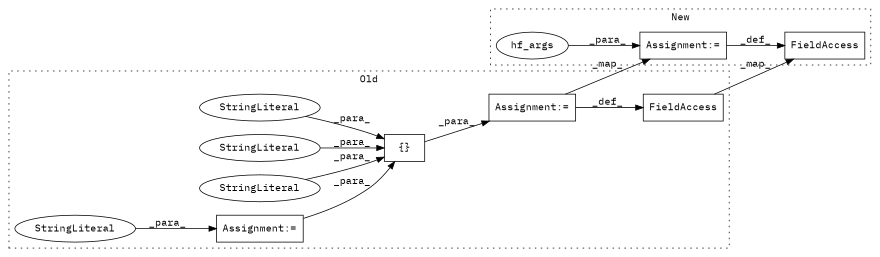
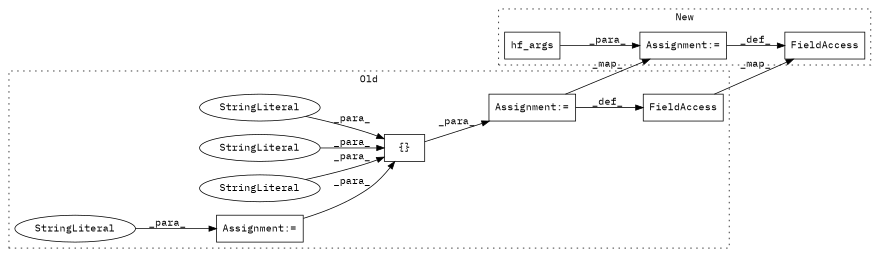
  digraph {
    rankdir=LR
    fontname="IBM Plex Mono"
    node [a=45 l=1 shape=box fontname="IBM Plex Mono"]
    edge [fontname="IBM Plex Mono"]
    n1 [a=4 l="1,1" label="{}" s="697,771"]
    n2 [l=13 label=StringLiteral s=718 shape=ellipse]
    n3 [l=19 label=StringLiteral s=698 shape=ellipse]
    n4 [a=7 label="Assignment:=" s=684]
    n5 [a=22 l=8 label=FieldAccess s=676]
    n6 [l=10 label=StringLiteral s=742 shape=ellipse]
    n7 [a=7 label="Assignment:=" s=664]
    n8 [l=3 label=StringLiteral s=665 shape=ellipse]
-   n9 [a=32 l="8,1" label=hf_args s="1016,1051" shape=ellipse]
+   n9 [a=32 l="8,1" label=hf_args s="1016,1051"]
    n10 [a=7 label="Assignment:=" s=1015]
    n11 [a=22 l=8 label=FieldAccess s=1007]
    subgraph cluster_1 {
      label=Old
      style=dotted
      n1
      n2
      n3
      n4
      n5
      n6
      n7
      n8
    }
    subgraph cluster_2 {
      label=New
      style=dotted
      n9
      n10
      n11
    }
    n1 -> n4 [label=_para_]
    n2 -> n1 [label=_para_]
    n3 -> n1 [label=_para_]
    n4 -> n5 [label=_def_]
    n4 -> n10 [label=_map_]
    n5 -> n11 [label=_map_]
    n6 -> n1 [label=_para_]
    n7 -> n1 [label=_para_]
    n8 -> n7 [label=_para_]
    n9 -> n10 [label=_para_]
    n10 -> n11 [label=_def_]
  }
